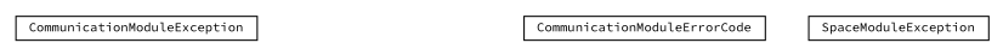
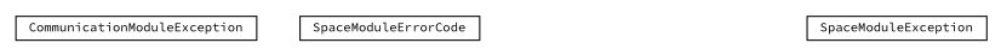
  digraph {
    nodesep=0.25
    ranksep=0.5
    fontname="Source Code Pro"
    node [fontcolor=black fontname="Source Code Pro" fontsize=10.0 shape=plaintext]
    n1 [label=<<table title="org.universAAL.middleware.modules.exception.CommunicationModuleException" border="0" cellborder="1" cellspacing="0" cellpadding="2" port="p" href="./CommunicationModuleException.html"> 		<tr><td><table border="0" cellspacing="0" cellpadding="1"> <tr><td align="center" balign="center"> CommunicationModuleException </td></tr> 		</table></td></tr> 		</table>>]
-   n3 [label=<<table title="org.universAAL.middleware.modules.exception.CommunicationModuleErrorCode" border="0" cellborder="1" cellspacing="0" cellpadding="2" port="p" href="./CommunicationModuleErrorCode.html"> 		<tr><td><table border="0" cellspacing="0" cellpadding="1"> <tr><td align="center" balign="center"> CommunicationModuleErrorCode </td></tr> 		</table></td></tr> 		</table>>]
+   n2 [label=<<table title="org.universAAL.middleware.modules.exception.SpaceModuleErrorCode" border="0" cellborder="1" cellspacing="0" cellpadding="2" port="p" href="./SpaceModuleErrorCode.html"> 		<tr><td><table border="0" cellspacing="0" cellpadding="1"> <tr><td align="center" balign="center"> SpaceModuleErrorCode </td></tr> 		</table></td></tr> 		</table>>]
    n4 [label=<<table title="org.universAAL.middleware.modules.exception.SpaceModuleException" border="0" cellborder="1" cellspacing="0" cellpadding="2" port="p" href="./SpaceModuleException.html"> 		<tr><td><table border="0" cellspacing="0" cellpadding="1"> <tr><td align="center" balign="center"> SpaceModuleException </td></tr> 		</table></td></tr> 		</table>>]
  }
